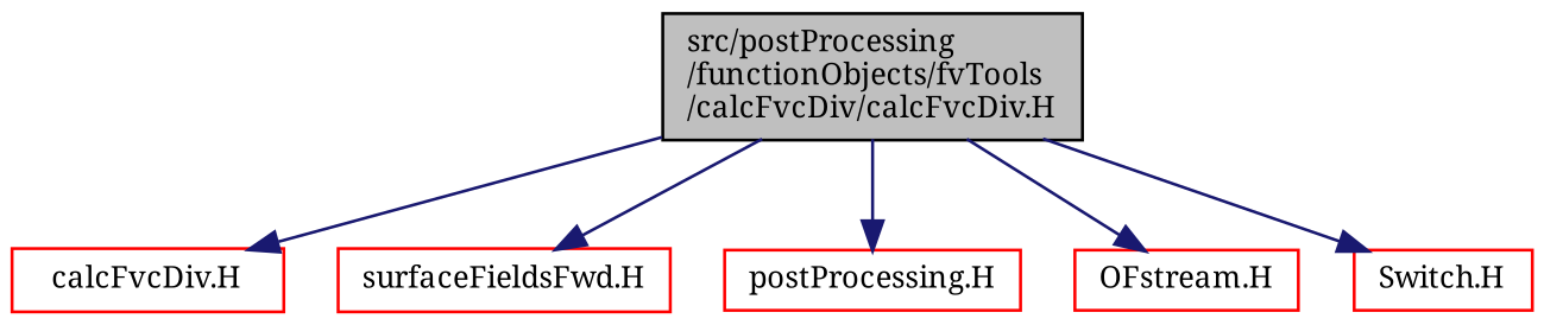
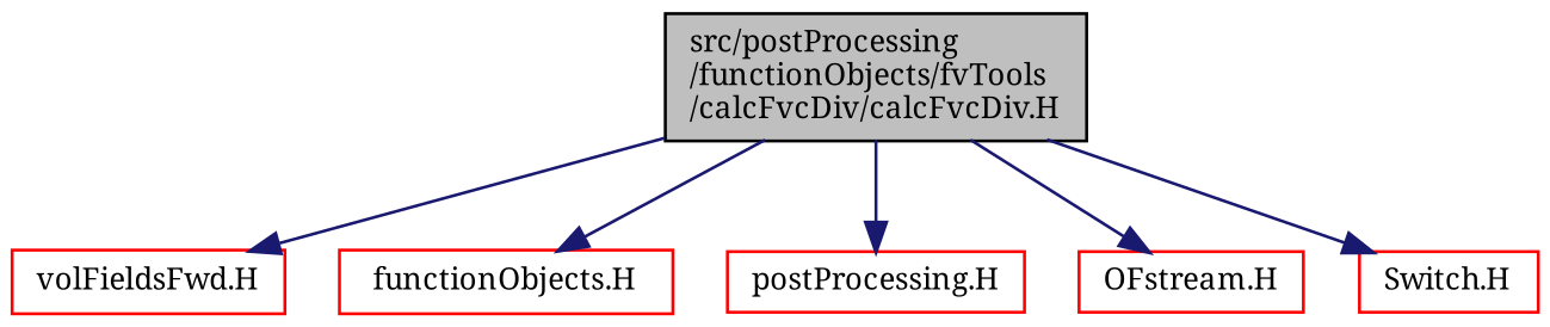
  digraph {
    fontname="Noto Serif"
    node [color=red fontname="Noto Serif" fontsize=10 shape=record]
    edge [color=midnightblue fontname="Noto Serif" fontsize=10 labelfontname=FreeSans labelfontsize=10 style=solid]
    n1 [color=black fillcolor=grey75 fontcolor=black height=0.2 label="src/postProcessing\l/functionObjects/fvTools\l/calcFvcDiv/calcFvcDiv.H" style=filled width=0.4]
-   n2 [height=0.2 label="calcFvcDiv.H" width=0.4]
-   n3 [height=0.2 label="surfaceFieldsFwd.H" width=0.4]
+   n2 [height=0.2 label="volFieldsFwd.H" width=0.4]
+   n3 [height=0.2 label="functionObjects.H" width=0.4]
    n4 [height=0.2 label="postProcessing.H" width=0.4]
    n5 [height=0.2 label="OFstream.H" width=0.4]
    n6 [height=0.2 label="Switch.H" width=0.4]
    n1 -> n2
    n1 -> n3
    n1 -> n4
    n1 -> n5
    n1 -> n6
  }
